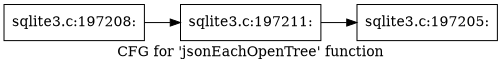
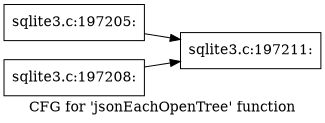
  digraph {
    label="CFG for 'jsonEachOpenTree' function"
    rankdir=LR
    node [shape=record]
    n1 [label="{sqlite3.c:197205:}"]
    n2 [label="{sqlite3.c:197211:}"]
    n3 [label="{sqlite3.c:197208:}"]
-   n2 -> n1
+   n1 -> n2
    n3 -> n2
  }
